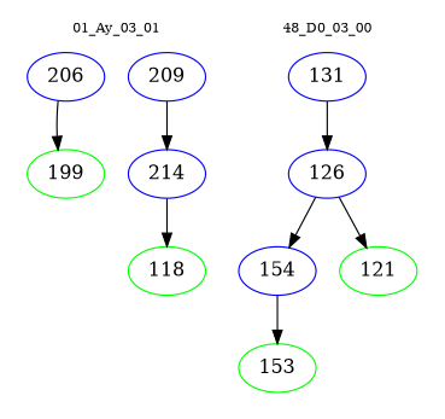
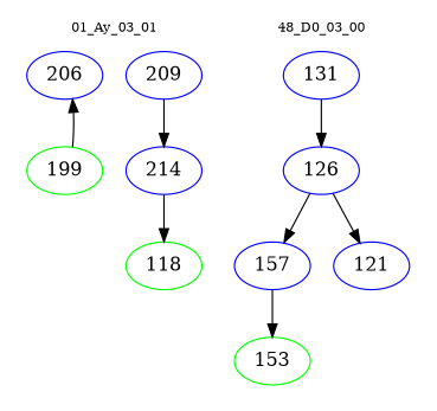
  digraph {
    node [color=blue]
    edge [color=black]
    n1 [label=209]
    n2 [label=206]
    n3 [label=214]
    n4 [color=green label=199]
    n5 [color=green label=118]
    n6 [label=131]
    n7 [label=126]
-   n8 [label=154]
-   n9 [color=green label=121]
+   n8 [label=157]
+   n9 [label=121]
    n10 [color=green label=153]
    subgraph cluster_1 {
      color=white
      fontsize=10
      label="01_Ay_03_01"
      n1
      n2
      n3
      n4
      n5
    }
    subgraph cluster_2 {
      color=white
      fontsize=10
      label="48_D0_03_00"
      n6
      n7
      n8
      n9
      n10
    }
    n1 -> n3
-   n2 -> n4
+   n4 -> n2
    n3 -> n5
    n6 -> n7
    n7 -> n8
    n7 -> n9
    n8 -> n10
  }
